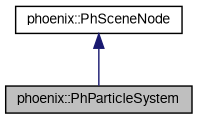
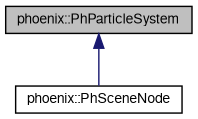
  digraph {
    node [color=black fontname=FreeSans fontsize=10 shape=record style=filled]
    n1 [fillcolor=grey75 fontcolor=black height=0.2 label="phoenix::PhParticleSystem" width=0.4]
    n2 [fillcolor=white height=0.2 label="phoenix::PhSceneNode" width=0.4]
-   n2 -> n1 [color=midnightblue dir=back fontname=FreeSans fontsize=10 labelfontname=FreeSans labelfontsize=10 style=solid]
+   n1 -> n2 [color=midnightblue dir=back fontname=FreeSans fontsize=10 labelfontname=FreeSans labelfontsize=10 style=solid]
  }
